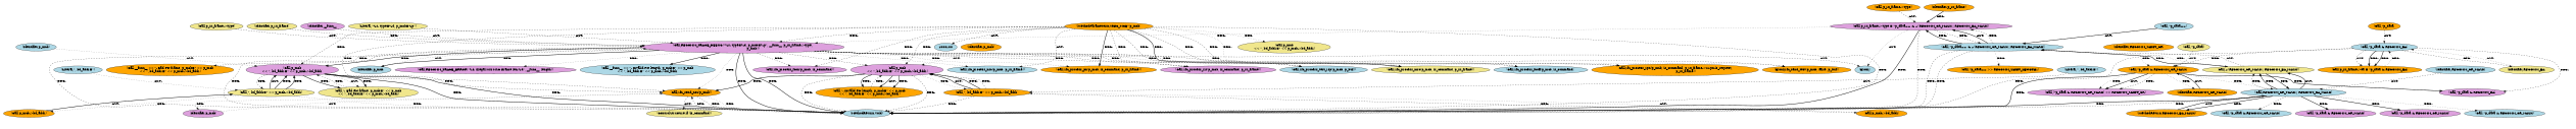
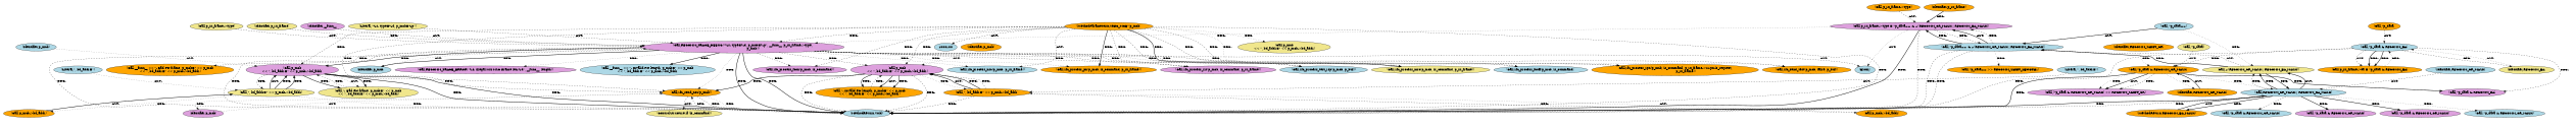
  digraph {
    node [fillcolor=orange style=filled]
    edge [style=dashed]
    n1 [label="(Call,rfc_send_nsc(p_mcb))"]
    n2 [fillcolor=plum label="(Identifier,p_mcb)"]
    n3 [fillcolor=khaki label="(ControlStructure,if (is_command))"]
    n4 [fillcolor=lightblue label="(MethodReturn,void)"]
    n5 [fillcolor=plum label="(Call,RFCOMM_TRACE_DEBUG(\"%s: type=%d, p_mcb=%p\", __func__, p_rx_frame->type,\n                     p_mcb))"]
    n6 [fillcolor=plum label="(Call,p_mcb\n << \", bd_addr=\" << p_mcb->bd_addr)"]
    n7 [fillcolor=plum label="(Call,p_mcb\n << \", bd_addr=\" << p_mcb->bd_addr)"]
    n8 [fillcolor=plum label="(Call,rfc_process_fcon(p_mcb, is_command))"]
    n9 [label="(Call,rfc_process_pn(p_mcb, is_command, p_rx_frame))"]
    n10 [fillcolor=khaki label="(Call,rfc_process_msc(p_mcb, is_command, p_rx_frame))"]
    n11 [fillcolor=lightblue label="(Call,rfc_process_fcoff(p_mcb, is_command))"]
    n12 [label="(Call,rfc_process_rpn(p_mcb, is_command, p_rx_frame->u.rpn.is_request,\n                      p_rx_frame))"]
-   n13 [label="(Block,rfc_send_test(p_mcb, false, p_buf))"]
+   n13 [label="(Call,rfc_send_test(p_mcb, false, p_buf))"]
    n14 [label="(Call,__func__ << \": Bad PN frame, p_mcb=\" << p_mcb\n << \", bd_addr=\" << p_mcb->bd_addr)"]
    n15 [fillcolor=lightblue label="(Block,)"]
    n16 [fillcolor=lightblue label="(Call,rfc_process_nsc(p_mcb, p_rx_frame))"]
    n17 [fillcolor=lightblue label="(Identifier,p_mcb)"]
    n18 [fillcolor=plum label="(Call,rfc_process_rls(p_mcb, is_command, p_rx_frame))"]
    n19 [fillcolor=lightblue label="(Call,rfc_process_test_rsp(p_mcb, p_buf))"]
    n20 [fillcolor=plum label="(Call,RFCOMM_TRACE_ERROR(\"%s: Illegal MX MSC Frame len:%d\", __func__, length))"]
    n21 [fillcolor=lightblue label="(Call,__func__ << \": Invalid PN length, p_mcb=\" << p_mcb\n << \", bd_addr=\" << p_mcb->bd_addr)"]
    n22 [fillcolor=khaki label="(Call,\", bd_addr=\" << p_mcb->bd_addr)"]
    n23 [fillcolor=khaki label="(Call,\": Bad PN frame, p_mcb=\" << p_mcb\n << \", bd_addr=\" << p_mcb->bd_addr)"]
    n24 [label="(Call,\", bd_addr=\" << p_mcb->bd_addr)"]
    n25 [label="(Call,\": Invalid PN length, p_mcb=\" << p_mcb\n << \", bd_addr=\" << p_mcb->bd_addr)"]
    n26 [fillcolor=plum label="(Call,p_rx_frame->type = *p_data++ & ~(RFCOMM_CR_MASK | RFCOMM_EA_MASK))"]
    n27 [fillcolor=lightblue label="(Call,*p_data++ & ~(RFCOMM_CR_MASK | RFCOMM_EA_MASK))"]
    n28 [fillcolor=khaki label="(Call,~(RFCOMM_CR_MASK | RFCOMM_EA_MASK))"]
    n29 [label="(Call,*p_data++ >> RFCOMM_SHIFT_LENGTH1)"]
    n30 [fillcolor=lightblue label="(Call,RFCOMM_CR_MASK | RFCOMM_EA_MASK)"]
    n31 [label="(MethodReturn,RFCOMM_EA_MASK)"]
    n32 [fillcolor=lightblue label="(Call,*p_data & RFCOMM_CR_MASK)"]
    n33 [fillcolor=plum label="(Call,*p_data & RFCOMM_CR_MASK)"]
    n34 [fillcolor=plum label="(Call,*p_data & RFCOMM_CR_MASK)"]
    n35 [fillcolor=lightblue label="(Call,*p_data & RFCOMM_CR_MASK)"]
    n36 [label="(Call,*p_data & RFCOMM_CR_MASK)"]
    n37 [fillcolor=plum label="(Call,*p_data & RFCOMM_EA)"]
    n38 [fillcolor=plum label="(Call,(*p_data & RFCOMM_CR_MASK) >> RFCOMM_SHIFT_CR)"]
    n39 [label="(Identifier,RFCOMM_CR_MASK)"]
    n40 [fillcolor=lightblue label="(Call,*p_data & RFCOMM_EA)"]
    n41 [fillcolor=khaki label="(Identifier,RFCOMM_EA)"]
    n42 [label="(Call,p_rx_frame->ea = *p_data & RFCOMM_EA)"]
    n43 [label="(MethodParameterIn,tRFC_MCB* p_mcb)"]
    n44 [fillcolor=khaki label="(Call,p_mcb\n << \", bd_addr=\" << p_mcb->bd_addr)"]
    1000100 [fillcolor=lightblue]
    n46 [label="(Call,p_mcb->bd_addr)"]
    n47 [label="(Call,p_mcb->bd_addr)"]
    n48 [fillcolor=lightblue label="(Call,*p_data++)"]
    n49 [fillcolor=lightblue label="(Literal,\", bd_addr=\")"]
    n50 [fillcolor=khaki label="(Identifier,p_rx_frame)"]
    n51 [fillcolor=lightblue label="(Literal,\", bd_addr=\")"]
    n52 [fillcolor=plum label="(Identifier,__func__)"]
    n53 [fillcolor=khaki label="(Literal,\"%s: type=%d, p_mcb=%p\")"]
    n54 [label="(Identifier,p_mcb)"]
    n55 [fillcolor=khaki label="(Call,p_rx_frame->type)"]
    n56 [label="(Call,p_rx_frame->type)"]
    n57 [label="(Call,*p_data)"]
    n58 [label="(Identifier,RFCOMM_SHIFT_CR)"]
    n59 [label="(Identifier,p_rx_frame)"]
    n60 [fillcolor=khaki label="(Call,*p_data)"]
    n61 [fillcolor=lightblue label="(Identifier,p_mcb)"]
    n62 [fillcolor=lightblue label="(Identifier,RFCOMM_CR_MASK)"]
    n1 -> n2 [label="CFG: " style=dotted]
    n1 -> n3 [label="AST: "]
    n1 -> n4 [label="DDG: "]
    n1 -> n4 [label="DDG: " style=dotted]
    n2 -> n1 [label="AST: " style=dotted]
    n4 -> n1 [label="CFG: "]
    n5 -> n1 [label="DDG: " style=dotted]
    n5 -> n4 [label="DDG: " style=bold]
    n5 -> n4 [label="DDG: " style=bold]
    n5 -> n4 [label="DDG: "]
    n5 -> n4 [label="DDG: "]
    n5 -> n6 [label="DDG: " style=bold]
    n5 -> n7 [label="DDG: "]
    n5 -> n8 [label="DDG: "]
    n5 -> n9 [label="DDG: " style=dotted]
    n5 -> n10 [label="DDG: "]
    n5 -> n11 [label="DDG: " style=dotted]
    n5 -> n12 [label="DDG: "]
    n5 -> n13 [label="DDG: "]
    n5 -> n14 [label="DDG: "]
    n5 -> n15 [label="AST: "]
    n5 -> n16 [label="DDG: " style=dotted]
    n5 -> n17 [label="CFG: " style=bold]
    n5 -> n18 [label="DDG: "]
    n5 -> n19 [label="DDG: "]
    n5 -> n20 [label="DDG: " style=dotted]
    n5 -> n21 [label="DDG: " style=bold]
    n6 -> n1 [label="DDG: "]
    n6 -> n4 [label="DDG: " style=bold]
    n6 -> n4 [label="DDG: " style=bold]
    n6 -> n22 [label="CFG: "]
    n6 -> n23 [label="AST: " style=dotted]
    n6 -> n23 [label="DDG: " style=bold]
    n6 -> n23 [label="DDG: " style=bold]
    n7 -> n1 [label="DDG: " style=bold]
    n7 -> n4 [label="DDG: "]
    n7 -> n4 [label="DDG: "]
    n7 -> n24 [label="CFG: " style=dotted]
    n7 -> n25 [label="AST: " style=bold]
    n7 -> n25 [label="DDG: " style=bold]
    n7 -> n25 [label="DDG: " style=bold]
    n17 -> n5 [label="AST: " style=dotted]
    n22 -> n4 [label="DDG: " style=dotted]
    n22 -> n6 [label="AST: " style=bold]
    n22 -> n6 [label="DDG: " style=bold]
    n22 -> n6 [label="DDG: " style=bold]
    n22 -> n46 [label="CFG: " style=dotted]
    n23 -> n6 [label="CFG: "]
    n24 -> n4 [label="DDG: "]
    n24 -> n7 [label="AST: " style=bold]
    n24 -> n7 [label="DDG: " style=bold]
    n24 -> n7 [label="DDG: "]
    n24 -> n47 [label="CFG: "]
    n25 -> n7 [label="CFG: "]
    n26 -> n4 [label="DDG: "]
    n26 -> n4 [label="DDG: " style=bold]
    n26 -> n5 [label="DDG: " style=dotted]
    n26 -> n15 [label="AST: " style=dotted]
    n26 -> n27 [label="CFG: "]
    n27 -> n4 [label="DDG: "]
    n27 -> n4 [label="DDG: "]
    n27 -> n26 [label="AST: " style=bold]
    n27 -> n26 [label="DDG: "]
    n27 -> n26 [label="DDG: " style=bold]
-   n27 -> n28 [label="CFG: " style=dotted]
+   n48 -> n28 [label="CFG: " style=dotted]
    n27 -> n29 [label="DDG: " style=dotted]
    n28 -> n27 [label="AST: "]
    n28 -> n27 [label="DDG: " style=bold]
    n28 -> n30 [label="CFG: " style=bold]
    n30 -> n4 [label="DDG: "]
    n30 -> n4 [label="DDG: " style=bold]
    n30 -> n28 [label="AST: " style=bold]
    n30 -> n28 [label="DDG: "]
    n30 -> n28 [label="DDG: " style=bold]
    n30 -> n31 [label="CFG: " style=bold]
    n30 -> n32 [label="DDG: "]
    n30 -> n33 [label="DDG: " style=bold]
    n30 -> n34 [label="DDG: " style=bold]
    n30 -> n35 [label="DDG: " style=dotted]
    n31 -> n30 [label="AST: " style=bold]
    n36 -> n4 [label="DDG: " style=bold]
    n36 -> n30 [label="DDG: " style=dotted]
    n36 -> n37 [label="DDG: " style=bold]
    n36 -> n38 [label="AST: " style=bold]
    n36 -> n38 [label="DDG: "]
    n36 -> n38 [label="DDG: " style=dotted]
    n36 -> n39 [label="CFG: " style=dotted]
    n39 -> n36 [label="AST: " style=bold]
    n40 -> n4 [label="DDG: "]
    n40 -> n36 [label="DDG: "]
    n40 -> n37 [label="DDG: "]
    n40 -> n41 [label="CFG: "]
    n40 -> n42 [label="AST: "]
    n40 -> n42 [label="DDG: " style=bold]
    n40 -> n42 [label="DDG: " style=bold]
    n41 -> n40 [label="AST: " style=dotted]
    n42 -> n40 [label="CFG: " style=dotted]
    n43 -> n1 [label="DDG: "]
    n43 -> n4 [label="DDG: "]
    n43 -> n5 [label="DDG: "]
    n43 -> n6 [label="DDG: "]
    n43 -> n7 [label="DDG: "]
    n43 -> n8 [label="DDG: "]
    n43 -> n9 [label="DDG: " style=bold]
    n43 -> n10 [label="DDG: " style=bold]
    n43 -> n11 [label="DDG: "]
    n43 -> n12 [label="DDG: "]
    n43 -> n13 [label="DDG: " style=dotted]
    n43 -> n16 [label="AST: "]
    n43 -> n18 [label="DDG: "]
    n43 -> n19 [label="DDG: "]
    n43 -> n44 [label="DDG: " style=dotted]
    n43 -> 1000100 [label="AST: "]
    n46 -> n22 [label="AST: " style=bold]
    n47 -> n24 [label="AST: " style=dotted]
    n48 -> n27 [label="AST: " style=bold]
    n49 -> n24 [label="AST: "]
    n50 -> n5 [label="CFG: "]
    n51 -> n22 [label="AST: " style=dotted]
    n52 -> n5 [label="AST: "]
    n53 -> n5 [label="AST: "]
    n54 -> n7 [label="AST: " style=dotted]
    n55 -> n5 [label="AST: "]
    n56 -> n26 [label="AST: "]
    n57 -> n40 [label="AST: "]
    n58 -> n36 [label="CFG: " style=dotted]
    n59 -> n26 [label="CFG: " style=bold]
    n60 -> n36 [label="AST: "]
    n61 -> n6 [label="AST: " style=dotted]
    n62 -> n30 [label="AST: "]
  }
